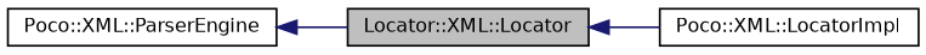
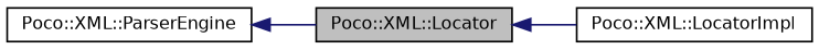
  digraph {
    rankdir=LR
    node [color=black fillcolor=white fontname=Helvetica fontsize=10 shape=record style=filled]
    edge [color=midnightblue dir=back fontname=Helvetica fontsize=10 labelfontname=Helvetica labelfontsize=10 style=solid]
-   n1 [fillcolor=grey75 fontcolor=black height=0.2 label="Locator::XML::Locator" width=0.4]
+   n1 [fillcolor=grey75 fontcolor=black height=0.2 label="Poco::XML::Locator" width=0.4]
    n2 [height=0.2 label="Poco::XML::LocatorImpl" width=0.4]
    n3 [height=0.2 label="Poco::XML::ParserEngine" width=0.4]
    n1 -> n2
    n3 -> n1
  }
